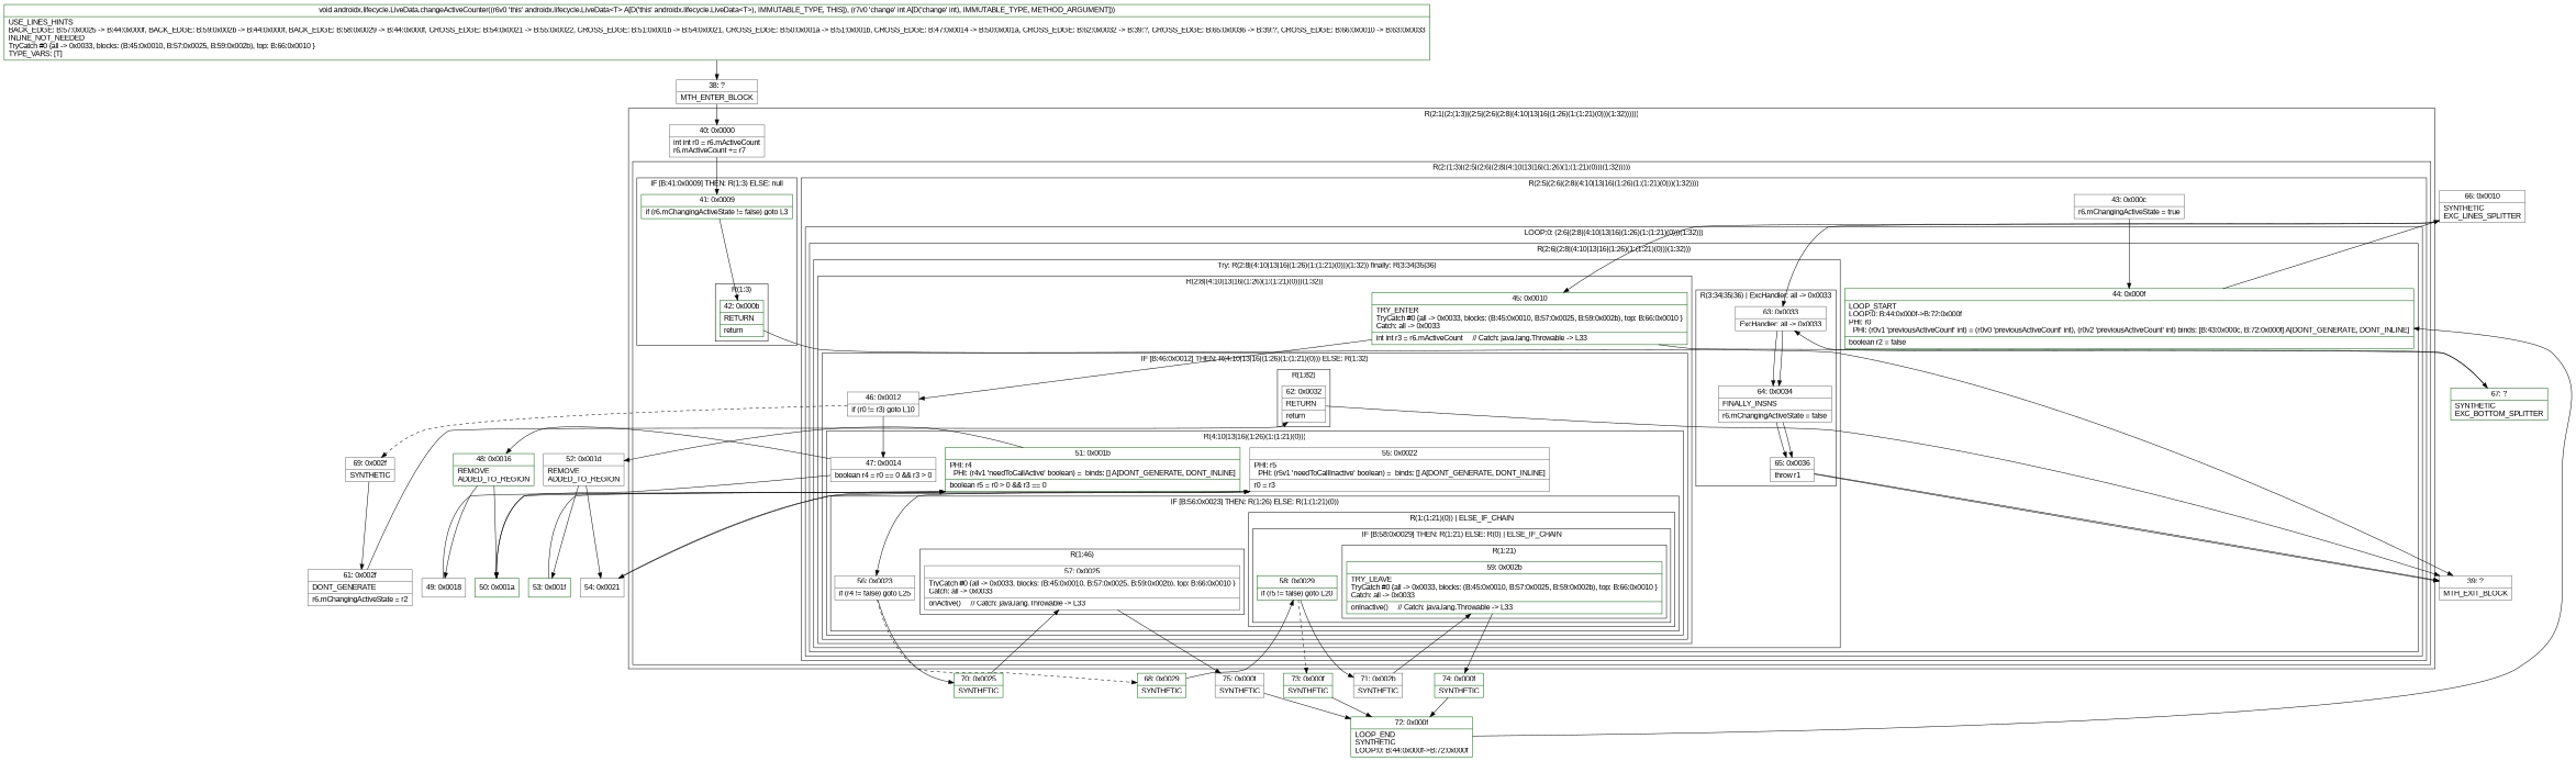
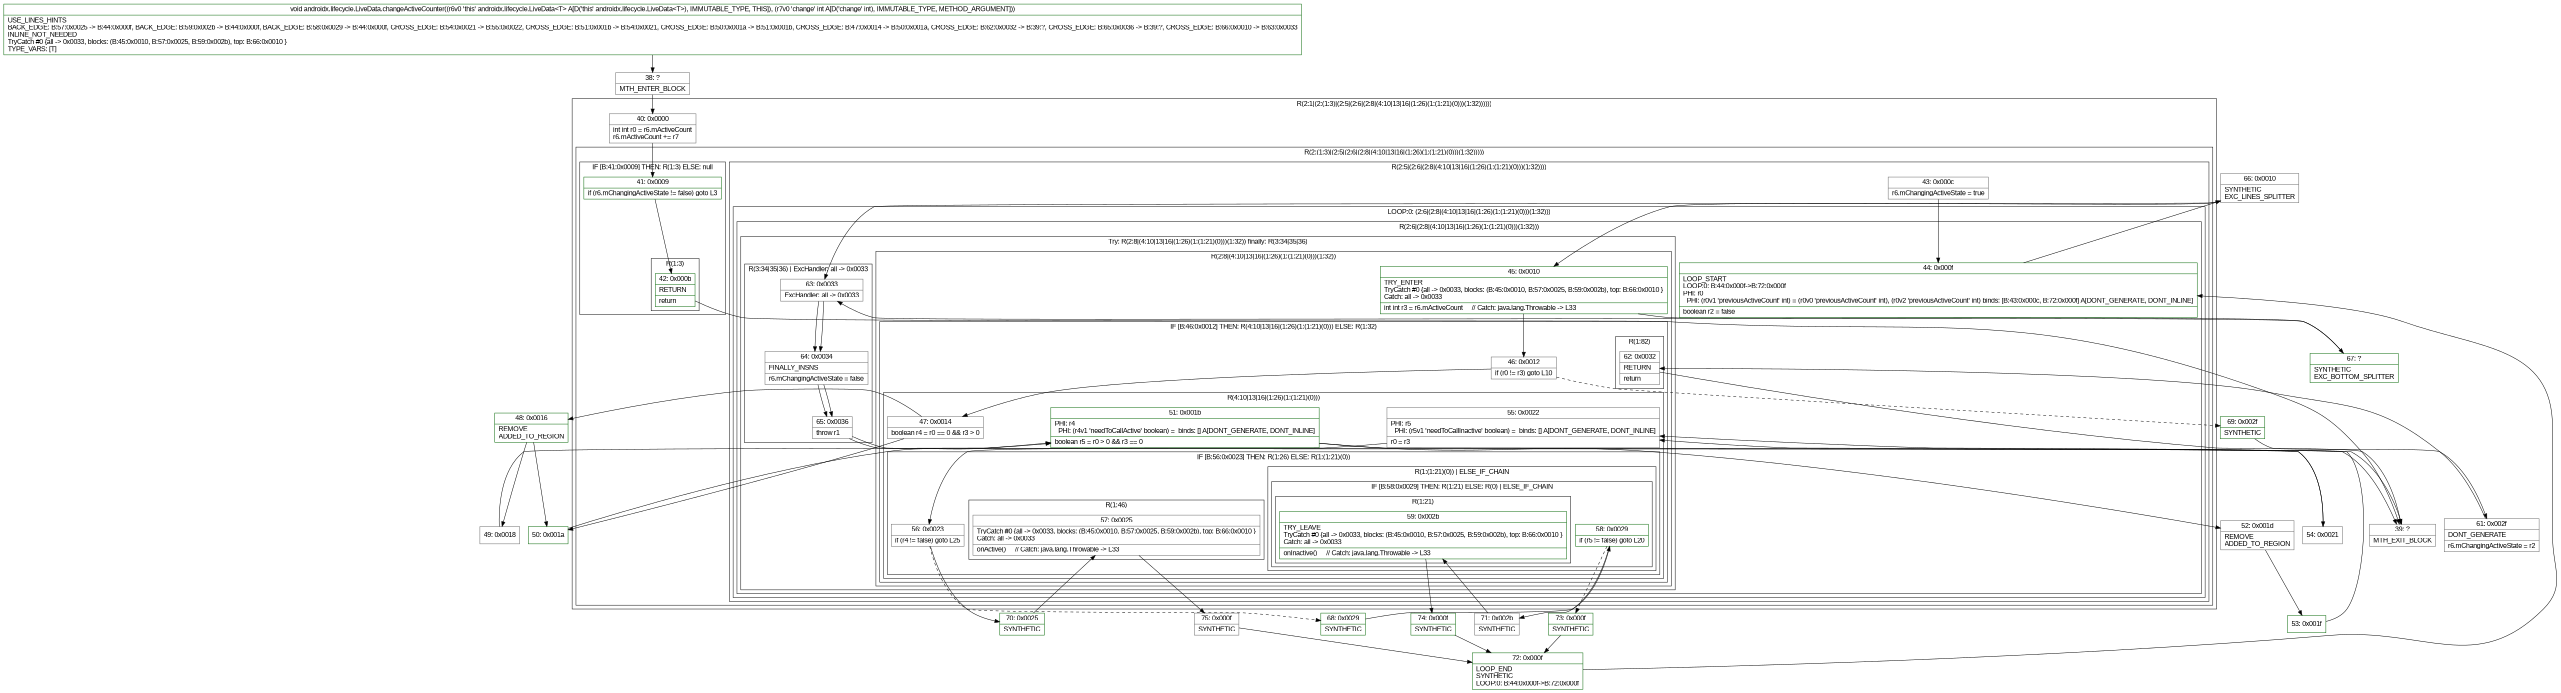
  digraph {
    fontname="Liberation Sans"
    node [color=gray40 fontname="Liberation Sans" shape=record]
    edge [fontname="Liberation Sans"]
    n1 [color=darkgreen label="{42\:\ 0x000b|RETURN\l|return\l}"]
    n2 [color=darkgreen label="{41\:\ 0x0009|if (r6.mChangingActiveState != false) goto L3\l}"]
    n3 [label="{57\:\ 0x0025|TryCatch #0 \{all \-\> 0x0033, blocks: (B:45:0x0010, B:57:0x0025, B:59:0x002b), top: B:66:0x0010 \}\lCatch: all \-\> 0x0033\l|onActive()     \/\/ Catch: java.lang.Throwable \-\> L33\l}"]
    n4 [color=darkgreen label="{59\:\ 0x002b|TRY_LEAVE\lTryCatch #0 \{all \-\> 0x0033, blocks: (B:45:0x0010, B:57:0x0025, B:59:0x002b), top: B:66:0x0010 \}\lCatch: all \-\> 0x0033\l|onInactive()     \/\/ Catch: java.lang.Throwable \-\> L33\l}"]
    n5 [color=darkgreen label="{58\:\ 0x0029|if (r5 != false) goto L20\l}"]
    n6 [label="{56\:\ 0x0023|if (r4 != false) goto L25\l}"]
    n7 [label="{47\:\ 0x0014|boolean r4 = r0 == 0 && r3 \> 0\l}"]
    n8 [color=darkgreen label="{51\:\ 0x001b|PHI: r4 \l  PHI: (r4v1 'needToCallActive' boolean) =  binds: [] A[DONT_GENERATE, DONT_INLINE]\l|boolean r5 = r0 \> 0 && r3 == 0\l}"]
    n9 [label="{55\:\ 0x0022|PHI: r5 \l  PHI: (r5v1 'needToCallInactive' boolean) =  binds: [] A[DONT_GENERATE, DONT_INLINE]\l|r0 = r3\l}"]
    n10 [label="{62\:\ 0x0032|RETURN\l|return\l}"]
    n11 [label="{46\:\ 0x0012|if (r0 != r3) goto L10\l}"]
    n12 [color=darkgreen label="{45\:\ 0x0010|TRY_ENTER\lTryCatch #0 \{all \-\> 0x0033, blocks: (B:45:0x0010, B:57:0x0025, B:59:0x002b), top: B:66:0x0010 \}\lCatch: all \-\> 0x0033\l|int int r3 = r6.mActiveCount     \/\/ Catch: java.lang.Throwable \-\> L33\l}"]
    n13 [label="{63\:\ 0x0033|ExcHandler: all \-\> 0x0033\l}"]
    n14 [label="{64\:\ 0x0034|FINALLY_INSNS\l|r6.mChangingActiveState = false\l}"]
    n15 [label="{65\:\ 0x0036|throw r1\l}"]
    n16 [color=darkgreen label="{44\:\ 0x000f|LOOP_START\lLOOP:0: B:44:0x000f\-\>B:72:0x000f\lPHI: r0 \l  PHI: (r0v1 'previousActiveCount' int) = (r0v0 'previousActiveCount' int), (r0v2 'previousActiveCount' int) binds: [B:43:0x000c, B:72:0x000f] A[DONT_GENERATE, DONT_INLINE]\l|boolean r2 = false\l}"]
    n17 [label="{43\:\ 0x000c|r6.mChangingActiveState = true\l}"]
    n18 [label="{40\:\ 0x0000|int int r0 = r6.mActiveCount\lr6.mActiveCount += r7\l}"]
    n19 [label="{39\:\ ?|MTH_EXIT_BLOCK\l}"]
    n20 [label="{75\:\ 0x000f|SYNTHETIC\l}"]
    n21 [color=darkgreen label="{74\:\ 0x000f|SYNTHETIC\l}"]
    n22 [label="{71\:\ 0x002b|SYNTHETIC\l}"]
    n23 [color=darkgreen label="{73\:\ 0x000f|SYNTHETIC\l}"]
    n24 [color=darkgreen label="{68\:\ 0x0029|SYNTHETIC\l}"]
    n25 [color=darkgreen label="{70\:\ 0x0025|SYNTHETIC\l}"]
    n26 [color=darkgreen label="{48\:\ 0x0016|REMOVE\lADDED_TO_REGION\l}"]
    n27 [color=darkgreen label="{50\:\ 0x001a}"]
    n28 [label="{52\:\ 0x001d|REMOVE\lADDED_TO_REGION\l}"]
    n29 [label="{54\:\ 0x0021}"]
-   n30 [label="{69\:\ 0x002f|SYNTHETIC\l}"]
+   n30 [color=darkgreen label="{69\:\ 0x002f|SYNTHETIC\l}"]
    n31 [color=darkgreen label="{67\:\ ?|SYNTHETIC\lEXC_BOTTOM_SPLITTER\l}"]
    n32 [label="{66\:\ 0x0010|SYNTHETIC\lEXC_LINES_SPLITTER\l}"]
    n33 [label="{61\:\ 0x002f|DONT_GENERATE\l|r6.mChangingActiveState = r2\l}"]
    n34 [label="{49\:\ 0x0018}"]
    n35 [color=darkgreen label="{53\:\ 0x001f}"]
    n36 [color=darkgreen label="{72\:\ 0x000f|LOOP_END\lSYNTHETIC\lLOOP:0: B:44:0x000f\-\>B:72:0x000f\l}"]
    n37 [label="{38\:\ ?|MTH_ENTER_BLOCK\l}"]
    n38 [color=darkgreen label="{void androidx.lifecycle.LiveData.changeActiveCounter((r6v0 'this' androidx.lifecycle.LiveData\<T\> A[D('this' androidx.lifecycle.LiveData\<T\>), IMMUTABLE_TYPE, THIS]), (r7v0 'change' int A[D('change' int), IMMUTABLE_TYPE, METHOD_ARGUMENT]))  | USE_LINES_HINTS\lBACK_EDGE: B:57:0x0025 \-\> B:44:0x000f, BACK_EDGE: B:59:0x002b \-\> B:44:0x000f, BACK_EDGE: B:58:0x0029 \-\> B:44:0x000f, CROSS_EDGE: B:54:0x0021 \-\> B:55:0x0022, CROSS_EDGE: B:51:0x001b \-\> B:54:0x0021, CROSS_EDGE: B:50:0x001a \-\> B:51:0x001b, CROSS_EDGE: B:47:0x0014 \-\> B:50:0x001a, CROSS_EDGE: B:62:0x0032 \-\> B:39:?, CROSS_EDGE: B:65:0x0036 \-\> B:39:?, CROSS_EDGE: B:66:0x0010 \-\> B:63:0x0033\lINLINE_NOT_NEEDED\lTryCatch #0 \{all \-\> 0x0033, blocks: (B:45:0x0010, B:57:0x0025, B:59:0x002b), top: B:66:0x0010 \}\lTYPE_VARS: [T]\l}"]
    subgraph cluster_1 {
      label="R(2:1|(2:(1:3)|(2:5|(2:6|(2:8|(4:10|13|16|(1:26)(1:(1:21)(0)))(1:32))))))"
      n18
      subgraph cluster_2 {
        label="R(2:(1:3)|(2:5|(2:6|(2:8|(4:10|13|16|(1:26)(1:(1:21)(0)))(1:32)))))"
        subgraph cluster_3 {
          label="IF [B:41:0x0009] THEN: R(1:3) ELSE: null"
          n2
          subgraph cluster_4 {
            label="R(1:3)"
            n1
          }
        }
        subgraph cluster_5 {
          label="R(2:5|(2:6|(2:8|(4:10|13|16|(1:26)(1:(1:21)(0)))(1:32))))"
          n17
          subgraph cluster_6 {
            label="LOOP:0: (2:6|(2:8|(4:10|13|16|(1:26)(1:(1:21)(0)))(1:32)))"
            subgraph cluster_7 {
              label="R(2:6|(2:8|(4:10|13|16|(1:26)(1:(1:21)(0)))(1:32)))"
              n16
              subgraph cluster_8 {
                label="Try: R(2:8|(4:10|13|16|(1:26)(1:(1:21)(0)))(1:32)) finally: R(3:34|35|36)"
                subgraph cluster_9 {
                  label="R(2:8|(4:10|13|16|(1:26)(1:(1:21)(0)))(1:32))"
                  n12
                  subgraph cluster_10 {
                    label="IF [B:46:0x0012] THEN: R(4:10|13|16|(1:26)(1:(1:21)(0))) ELSE: R(1:32)"
                    n11
                    subgraph cluster_11 {
                      label="R(4:10|13|16|(1:26)(1:(1:21)(0)))"
                      n7
                      n8
                      n9
                      subgraph cluster_12 {
                        label="IF [B:56:0x0023] THEN: R(1:26) ELSE: R(1:(1:21)(0))"
                        n6
                        subgraph cluster_13 {
                          label="R(1:46)"
                          n3
                        }
                        subgraph cluster_14 {
                          label="R(1:(1:21)(0)) | ELSE_IF_CHAIN\l"
                          subgraph cluster_15 {
                            label="IF [B:58:0x0029] THEN: R(1:21) ELSE: R(0) | ELSE_IF_CHAIN\l"
                            n5
                            subgraph cluster_16 {
                              label="R(1:21)"
                              n4
                            }
                            subgraph cluster_17 {
                              label="R(0)"
                            }
                          }
                        }
                      }
                    }
                    subgraph cluster_18 {
                      label="R(1:82)"
                      n10
                    }
                  }
                }
                subgraph cluster_19 {
                  label="R(3:34|35|36) | ExcHandler: all \-\> 0x0033\l"
                  n13
                  n14
                  n15
                }
              }
            }
          }
        }
      }
    }
    subgraph cluster_20 {
      label="R(3:34|35|36) | ExcHandler: all \-\> 0x0033\l"
    }
    n1 -> n19
    n2 -> n1
    n3 -> n20
    n4 -> n21
    n5 -> n22
    n5 -> n23 [style=dashed]
    n6 -> n24 [style=dashed]
    n6 -> n25
    n7 -> n26
    n7 -> n27
    n8 -> n28
    n8 -> n29
    n9 -> n6
    n10 -> n19
    n11 -> n7
    n11 -> n30 [style=dashed]
    n12 -> n11
    n12 -> n31
    n13 -> n14
    n13 -> n14
    n14 -> n15
    n14 -> n15
    n15 -> n19
    n15 -> n19
    n16 -> n32
    n17 -> n16
    n18 -> n2
    n20 -> n36
    n21 -> n36
    n22 -> n4
    n23 -> n36
    n24 -> n5
    n25 -> n3
    n26 -> n27
    n26 -> n34
    n27 -> n8
-   n28 -> n29
    n28 -> n35
    n29 -> n9
    n30 -> n33
    n31 -> n13
    n32 -> n12
    n32 -> n13
    n33 -> n10
    n34 -> n8
    n35 -> n9
    n36 -> n16
    n37 -> n18
    n38 -> n37
  }
